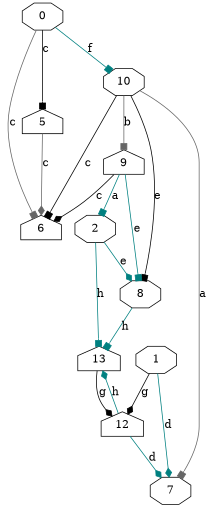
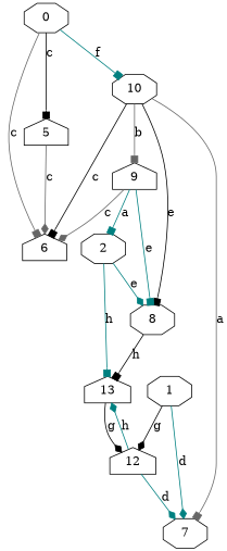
  strict digraph {
    node [shape=octagon]
    edge [arrowhead=box color=teal]
    5 [shape=house]
    0
    6 [shape=house]
    10
    7
    8
    n7 [label=9 shape=house]
    1
    12 [shape=house]
    13 [shape=house]
    2
    5 -> 6 [arrowhead=diamond color=gray40 label=c]
    0 -> 5 [color=black label=c]
    0 -> 6 [color=gray40 label=c]
    0 -> 10 [label=f]
    10 -> 6 [color=black label=c]
    10 -> 7 [color=gray40 label=a]
    10 -> 8 [color=black label=e]
    10 -> n7 [color=gray40 label=b]
-   8 -> 13 [label=h]
-   n7 -> 6 [arrowhead=diamond color=black label=c]
+   8 -> 13 [color=black label=h]
+   n7 -> 6 [arrowhead=diamond color=gray40 label=c]
    n7 -> 8 [label=e]
    n7 -> 2 [label=a]
    1 -> 7 [arrowhead=diamond label=d]
    1 -> 12 [arrowhead=diamond color=black label=g]
    12 -> 7 [arrowhead=diamond label=d]
    12 -> 13 [arrowhead=diamond label=h]
    13 -> 12 [arrowhead=diamond color=black label=g]
    2 -> 8 [arrowhead=diamond label=e]
    2 -> 13 [label=h]
  }
